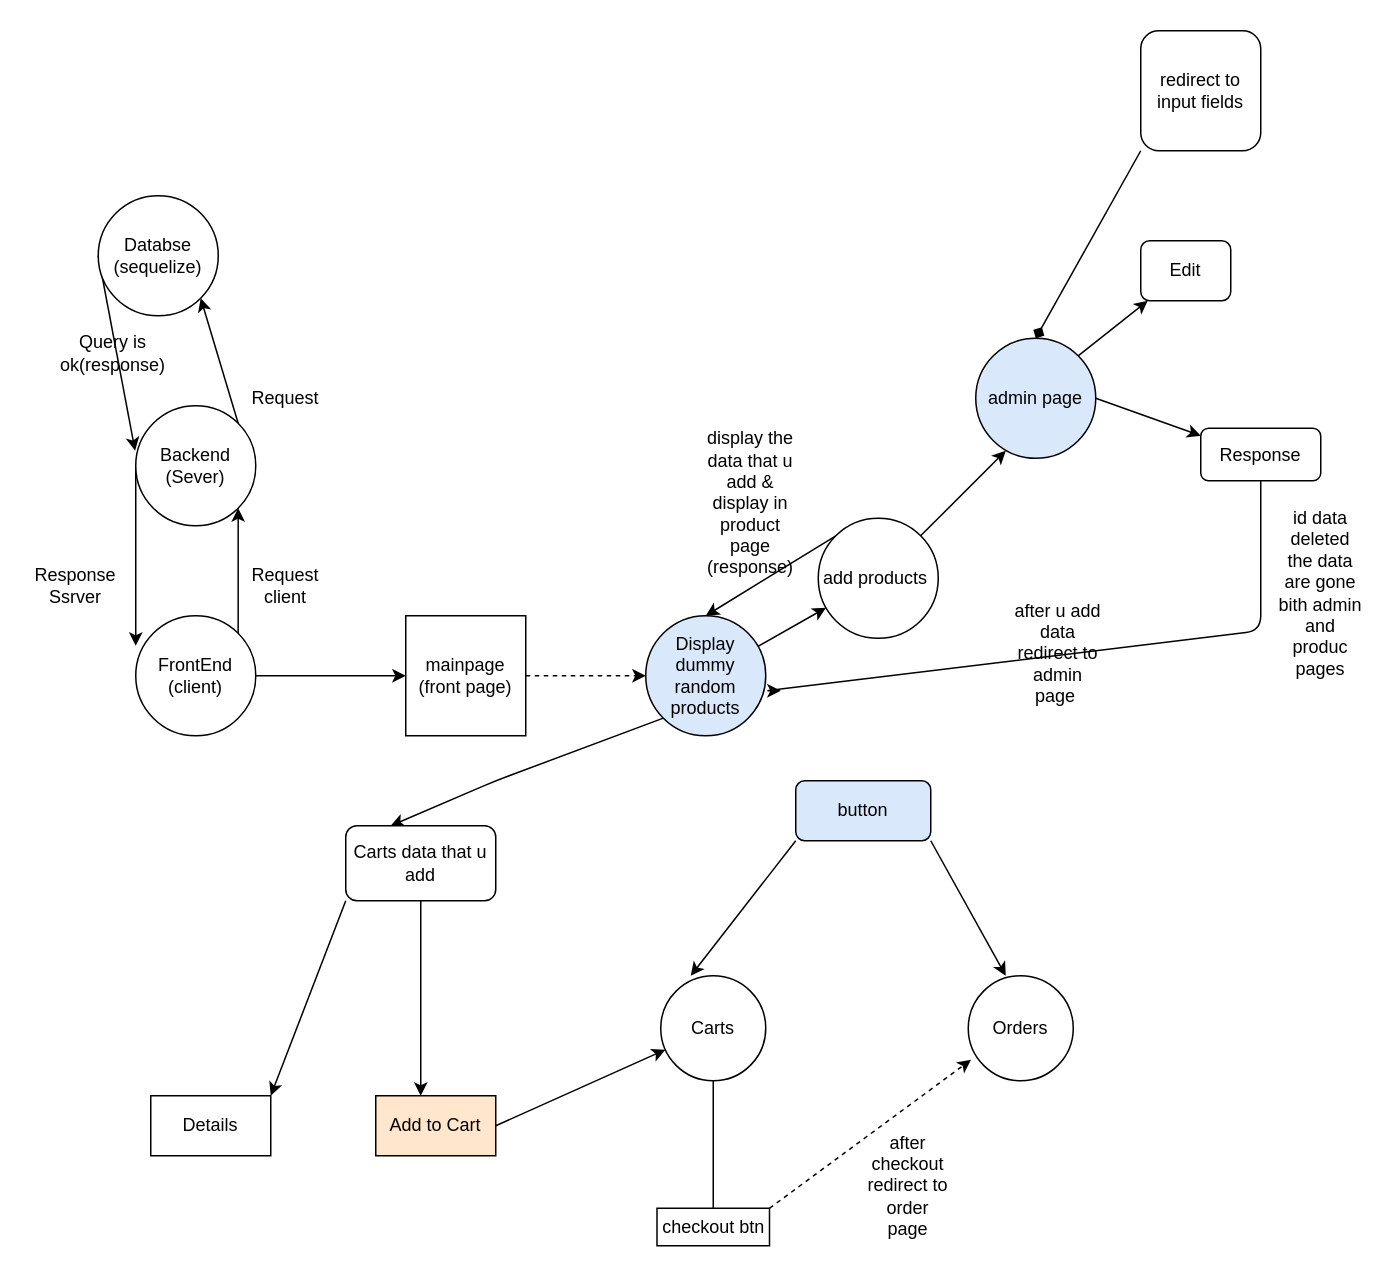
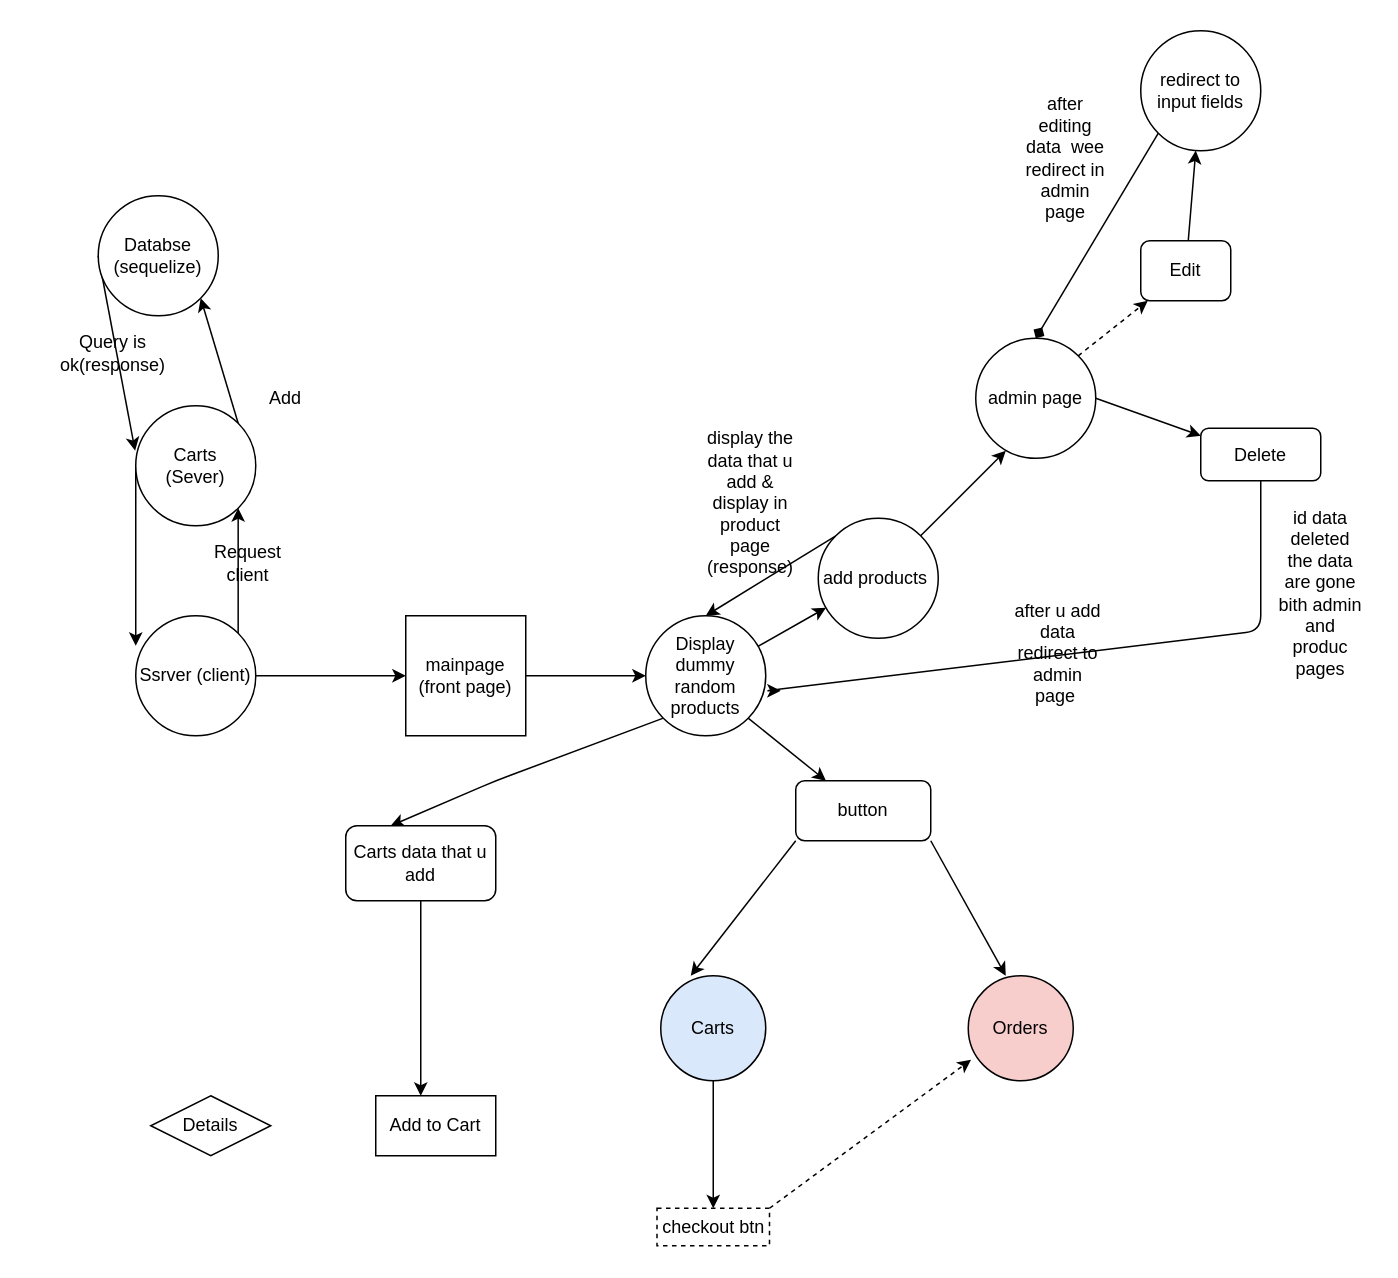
  <mxCell id="0" />
  <mxCell id="1" parent="0" />
  <mxCell id="2" style="edgeStyle=none;html=1;exitX=1;exitY=0;exitDx=0;exitDy=0;entryX=1;entryY=1;entryDx=0;entryDy=0;" parent="1" source="4" target="7" edge="1"><mxGeometry relative="1" as="geometry" /></mxCell>
  <mxCell id="3" value="" style="edgeStyle=none;html=1;" parent="1" source="4" target="11" edge="1"><mxGeometry relative="1" as="geometry" /></mxCell>
- <mxCell id="4" value="FrontEnd (client)" style="ellipse;whiteSpace=wrap;html=1;" parent="1" vertex="1"><mxGeometry x="90" y="410" width="80" height="80" as="geometry" /></mxCell>
+ <mxCell id="4" value="Ssrver (client)" style="ellipse;whiteSpace=wrap;html=1;" parent="1" vertex="1"><mxGeometry x="90" y="410" width="80" height="80" as="geometry" /></mxCell>
  <mxCell id="5" style="edgeStyle=none;html=1;exitX=0;exitY=0.5;exitDx=0;exitDy=0;entryX=0;entryY=0.25;entryDx=0;entryDy=0;entryPerimeter=0;" parent="1" source="7" target="4" edge="1"><mxGeometry relative="1" as="geometry" /></mxCell>
  <mxCell id="6" style="edgeStyle=none;html=1;exitX=1;exitY=0;exitDx=0;exitDy=0;entryX=1;entryY=1;entryDx=0;entryDy=0;" parent="1" source="7" target="9" edge="1"><mxGeometry relative="1" as="geometry" /></mxCell>
- <mxCell id="7" value="Backend&lt;br&gt;(Sever)" style="ellipse;whiteSpace=wrap;html=1;" parent="1" vertex="1"><mxGeometry x="90" y="270" width="80" height="80" as="geometry" /></mxCell>
+ <mxCell id="7" value="Carts&lt;br&gt;(Sever)" style="ellipse;whiteSpace=wrap;html=1;" parent="1" vertex="1"><mxGeometry x="90" y="270" width="80" height="80" as="geometry" /></mxCell>
  <mxCell id="8" style="edgeStyle=none;html=1;exitX=0;exitY=0.5;exitDx=0;exitDy=0;" edge="1" parent="1" source="9"><mxGeometry relative="1" as="geometry"><mxPoint x="89.579" y="300" as="targetPoint" /></mxGeometry></mxCell>
  <mxCell id="9" value="Databse&lt;br&gt;(sequelize)" style="ellipse;whiteSpace=wrap;html=1;" parent="1" vertex="1"><mxGeometry x="65" y="130" width="80" height="80" as="geometry" /></mxCell>
- <mxCell id="10" value="" style="edgeStyle=none;html=1;dashed=1;" edge="1" parent="1" source="11" target="15"><mxGeometry relative="1" as="geometry" /></mxCell>
+ <mxCell id="10" value="" style="edgeStyle=none;html=1;" edge="1" parent="1" source="11" target="15"><mxGeometry relative="1" as="geometry" /></mxCell>
  <mxCell id="11" value="mainpage&lt;br&gt;(front page)" style="whiteSpace=wrap;html=1;rounded=0;" parent="1" vertex="1"><mxGeometry x="270" y="410" width="80" height="80" as="geometry" /></mxCell>
  <mxCell id="12" value="" style="edgeStyle=none;html=1;" edge="1" parent="1" source="15" target="18"><mxGeometry relative="1" as="geometry" /></mxCell>
+ <mxCell id="13" style="edgeStyle=none;html=1;exitX=1;exitY=1;exitDx=0;exitDy=0;" edge="1" parent="1" source="15" target="38"><mxGeometry relative="1" as="geometry"><mxPoint x="560" y="550" as="targetPoint" /></mxGeometry></mxCell>
  <mxCell id="14" style="edgeStyle=none;html=1;exitX=0;exitY=1;exitDx=0;exitDy=0;" edge="1" parent="1" source="15"><mxGeometry relative="1" as="geometry"><mxPoint x="260" y="550" as="targetPoint" /><Array as="points"><mxPoint x="330" y="520" /></Array></mxGeometry></mxCell>
- <mxCell id="15" value="Display dummy random products" style="ellipse;whiteSpace=wrap;html=1;fillColor=#dae8fc;" vertex="1" parent="1"><mxGeometry x="430" y="410" width="80" height="80" as="geometry" /></mxCell>
+ <mxCell id="15" value="Display dummy random products" style="ellipse;whiteSpace=wrap;html=1;" vertex="1" parent="1"><mxGeometry x="430" y="410" width="80" height="80" as="geometry" /></mxCell>
  <mxCell id="16" style="edgeStyle=none;html=1;exitX=0;exitY=0;exitDx=0;exitDy=0;entryX=0.5;entryY=0;entryDx=0;entryDy=0;" edge="1" parent="1" source="18" target="15"><mxGeometry relative="1" as="geometry" /></mxCell>
  <mxCell id="17" style="edgeStyle=none;html=1;exitX=1;exitY=0;exitDx=0;exitDy=0;" edge="1" parent="1" source="18"><mxGeometry relative="1" as="geometry"><mxPoint x="670" y="300" as="targetPoint" /></mxGeometry></mxCell>
  <mxCell id="18" value="add products&amp;nbsp;&lt;br&gt;" style="ellipse;whiteSpace=wrap;html=1;" vertex="1" parent="1"><mxGeometry x="545" y="345" width="80" height="80" as="geometry" /></mxCell>
- <mxCell id="19" value="Request&lt;br&gt;client" style="text;strokeColor=none;align=center;fillColor=none;html=1;verticalAlign=middle;whiteSpace=wrap;rounded=0;" vertex="1" parent="1"><mxGeometry x="160" y="375" width="60" height="30" as="geometry" /></mxCell>
- <mxCell id="20" value="Response&lt;br&gt;Ssrver" style="text;strokeColor=none;align=center;fillColor=none;html=1;verticalAlign=middle;whiteSpace=wrap;rounded=0;" vertex="1" parent="1"><mxGeometry x="20" y="375" width="60" height="30" as="geometry" /></mxCell>
- <mxCell id="21" value="Request" style="text;strokeColor=none;align=center;fillColor=none;html=1;verticalAlign=middle;whiteSpace=wrap;rounded=0;" vertex="1" parent="1"><mxGeometry x="160" y="250" width="60" height="30" as="geometry" /></mxCell>
+ <mxCell id="19" value="Request&lt;br&gt;client" style="text;strokeColor=none;align=center;fillColor=none;html=1;verticalAlign=middle;whiteSpace=wrap;rounded=0;" vertex="1" parent="1"><mxGeometry x="135" y="360" width="60" height="30" as="geometry" /></mxCell>
+ <mxCell id="21" value="Add" style="text;strokeColor=none;align=center;fillColor=none;html=1;verticalAlign=middle;whiteSpace=wrap;rounded=0;" vertex="1" parent="1"><mxGeometry x="160" y="250" width="60" height="30" as="geometry" /></mxCell>
  <mxCell id="22" value="Query is ok(response)" style="text;strokeColor=none;align=center;fillColor=none;html=1;verticalAlign=middle;whiteSpace=wrap;rounded=0;" vertex="1" parent="1"><mxGeometry x="45" y="220" width="60" height="30" as="geometry" /></mxCell>
  <mxCell id="23" value="display the data that u add &amp;amp; display in product page&lt;br&gt;(response)" style="text;strokeColor=none;align=center;fillColor=none;html=1;verticalAlign=middle;whiteSpace=wrap;rounded=0;" vertex="1" parent="1"><mxGeometry x="470" y="320" width="60" height="30" as="geometry" /></mxCell>
  <mxCell id="24" style="edgeStyle=none;html=1;exitX=1;exitY=0.5;exitDx=0;exitDy=0;" edge="1" parent="1" source="26"><mxGeometry relative="1" as="geometry"><mxPoint x="800" y="290" as="targetPoint" /></mxGeometry></mxCell>
- <mxCell id="25" style="edgeStyle=none;html=1;exitX=1;exitY=0;exitDx=0;exitDy=0;" edge="1" parent="1" source="26" target="29"><mxGeometry relative="1" as="geometry"><mxPoint x="760" y="180" as="targetPoint" /></mxGeometry></mxCell>
- <mxCell id="26" value="admin page" style="ellipse;whiteSpace=wrap;html=1;aspect=fixed;fillColor=#dae8fc;" vertex="1" parent="1"><mxGeometry x="650" y="225" width="80" height="80" as="geometry" /></mxCell>
+ <mxCell id="25" style="edgeStyle=none;html=1;exitX=1;exitY=0;exitDx=0;exitDy=0;dashed=1;" edge="1" parent="1" source="26" target="29"><mxGeometry relative="1" as="geometry"><mxPoint x="760" y="180" as="targetPoint" /></mxGeometry></mxCell>
+ <mxCell id="26" value="admin page" style="ellipse;whiteSpace=wrap;html=1;aspect=fixed;" vertex="1" parent="1"><mxGeometry x="650" y="225" width="80" height="80" as="geometry" /></mxCell>
  <mxCell id="27" value="after u add data redirect to admin page&amp;nbsp;" style="text;strokeColor=none;align=center;fillColor=none;html=1;verticalAlign=middle;whiteSpace=wrap;rounded=0;" vertex="1" parent="1"><mxGeometry x="675" y="420" width="60" height="30" as="geometry" /></mxCell>
+ <mxCell id="28" value="" style="edgeStyle=none;html=1;" edge="1" parent="1" source="29" target="33"><mxGeometry relative="1" as="geometry" /></mxCell>
  <mxCell id="29" value="Edit" style="rounded=1;whiteSpace=wrap;html=1;" vertex="1" parent="1"><mxGeometry x="760" y="160" width="60" height="40" as="geometry" /></mxCell>
  <mxCell id="30" style="edgeStyle=none;html=1;exitX=0.5;exitY=1;exitDx=0;exitDy=0;" edge="1" parent="1" source="31"><mxGeometry relative="1" as="geometry"><mxPoint x="520" y="460" as="targetPoint" /><Array as="points"><mxPoint x="840" y="420" /><mxPoint x="510" y="460" /></Array></mxGeometry></mxCell>
- <mxCell id="31" value="Response" style="rounded=1;whiteSpace=wrap;html=1;" vertex="1" parent="1"><mxGeometry x="800" y="285" width="80" height="35" as="geometry" /></mxCell>
+ <mxCell id="31" value="Delete" style="rounded=1;whiteSpace=wrap;html=1;" vertex="1" parent="1"><mxGeometry x="800" y="285" width="80" height="35" as="geometry" /></mxCell>
  <mxCell id="32" style="edgeStyle=none;html=1;exitX=0;exitY=1;exitDx=0;exitDy=0;entryX=0.5;entryY=0;entryDx=0;entryDy=0;endArrow=diamond;" edge="1" parent="1" source="33" target="26"><mxGeometry relative="1" as="geometry" /></mxCell>
- <mxCell id="33" value="redirect to input fields" style="whiteSpace=wrap;html=1;rounded=1;" vertex="1" parent="1"><mxGeometry x="760" y="20" width="80" height="80" as="geometry" /></mxCell>
+ <mxCell id="33" value="redirect to input fields" style="ellipse;whiteSpace=wrap;html=1;rounded=1;" vertex="1" parent="1"><mxGeometry x="760" y="20" width="80" height="80" as="geometry" /></mxCell>
+ <mxCell id="34" value="after editing data&amp;nbsp; wee redirect in admin page" style="text;strokeColor=none;align=center;fillColor=none;html=1;verticalAlign=middle;whiteSpace=wrap;rounded=0;" vertex="1" parent="1"><mxGeometry x="680" y="90" width="60" height="30" as="geometry" /></mxCell>
  <mxCell id="35" value="id data deleted the data are gone bith admin and produc pages" style="text;strokeColor=none;align=center;fillColor=none;html=1;verticalAlign=middle;whiteSpace=wrap;rounded=0;" vertex="1" parent="1"><mxGeometry x="850" y="380" width="60" height="30" as="geometry" /></mxCell>
  <mxCell id="36" style="edgeStyle=none;html=1;exitX=0;exitY=1;exitDx=0;exitDy=0;" edge="1" parent="1" source="38"><mxGeometry relative="1" as="geometry"><mxPoint x="460" y="650" as="targetPoint" /></mxGeometry></mxCell>
  <mxCell id="37" style="edgeStyle=none;html=1;exitX=1;exitY=1;exitDx=0;exitDy=0;" edge="1" parent="1" source="38"><mxGeometry relative="1" as="geometry"><mxPoint x="670" y="650" as="targetPoint" /></mxGeometry></mxCell>
- <mxCell id="38" value="button" style="rounded=1;whiteSpace=wrap;html=1;fillColor=#dae8fc;" vertex="1" parent="1"><mxGeometry x="530" y="520" width="90" height="40" as="geometry" /></mxCell>
- <mxCell id="39" value="Orders" style="ellipse;whiteSpace=wrap;html=1;aspect=fixed;" vertex="1" parent="1"><mxGeometry x="645" y="650" width="70" height="70" as="geometry" /></mxCell>
- <mxCell id="40" value="" style="edgeStyle=none;html=1;endArrow=none;" edge="1" parent="1" source="41" target="49"><mxGeometry relative="1" as="geometry" /></mxCell>
- <mxCell id="41" value="Carts" style="ellipse;whiteSpace=wrap;html=1;aspect=fixed;" vertex="1" parent="1"><mxGeometry x="440" y="650" width="70" height="70" as="geometry" /></mxCell>
+ <mxCell id="38" value="button" style="rounded=1;whiteSpace=wrap;html=1;" vertex="1" parent="1"><mxGeometry x="530" y="520" width="90" height="40" as="geometry" /></mxCell>
+ <mxCell id="39" value="Orders" style="ellipse;whiteSpace=wrap;html=1;aspect=fixed;fillColor=#f8cecc;" vertex="1" parent="1"><mxGeometry x="645" y="650" width="70" height="70" as="geometry" /></mxCell>
+ <mxCell id="40" value="" style="edgeStyle=none;html=1;" edge="1" parent="1" source="41" target="49"><mxGeometry relative="1" as="geometry" /></mxCell>
+ <mxCell id="41" value="Carts" style="ellipse;whiteSpace=wrap;html=1;aspect=fixed;fillColor=#dae8fc;" vertex="1" parent="1"><mxGeometry x="440" y="650" width="70" height="70" as="geometry" /></mxCell>
  <mxCell id="42" value="Carts data that u add" style="rounded=1;whiteSpace=wrap;html=1;" vertex="1" parent="1"><mxGeometry x="230" y="550" width="100" height="50" as="geometry" /></mxCell>
- <mxCell id="43" style="edgeStyle=none;html=1;exitX=0;exitY=1;exitDx=0;exitDy=0;entryX=1;entryY=0;entryDx=0;entryDy=0;" edge="1" parent="1" source="42" target="47"><mxGeometry relative="1" as="geometry"><mxPoint x="180" y="790" as="targetPoint" /><mxPoint x="240" y="720" as="sourcePoint" /></mxGeometry></mxCell>
  <mxCell id="44" style="edgeStyle=none;html=1;exitX=0.5;exitY=1;exitDx=0;exitDy=0;" edge="1" parent="1" source="42"><mxGeometry relative="1" as="geometry"><mxPoint x="280" y="730" as="targetPoint" /><mxPoint x="280" y="720" as="sourcePoint" /></mxGeometry></mxCell>
- <mxCell id="45" style="edgeStyle=none;html=1;exitX=1;exitY=0.5;exitDx=0;exitDy=0;" edge="1" parent="1" source="46" target="41"><mxGeometry relative="1" as="geometry" /></mxCell>
- <mxCell id="46" value="Add to Cart" style="rounded=0;whiteSpace=wrap;html=1;fillColor=#ffe6cc;" vertex="1" parent="1"><mxGeometry x="250" y="730" width="80" height="40" as="geometry" /></mxCell>
- <mxCell id="47" value="Details" style="rounded=0;whiteSpace=wrap;html=1;" vertex="1" parent="1"><mxGeometry x="100" y="730" width="80" height="40" as="geometry" /></mxCell>
+ <mxCell id="46" value="Add to Cart" style="rounded=0;whiteSpace=wrap;html=1;" vertex="1" parent="1"><mxGeometry x="250" y="730" width="80" height="40" as="geometry" /></mxCell>
+ <mxCell id="47" value="Details" style="rhombus;whiteSpace=wrap;html=1;" vertex="1" parent="1"><mxGeometry x="100" y="730" width="80" height="40" as="geometry" /></mxCell>
  <mxCell id="48" style="edgeStyle=none;html=1;exitX=1;exitY=0;exitDx=0;exitDy=0;entryX=0.027;entryY=0.8;entryDx=0;entryDy=0;entryPerimeter=0;dashed=1;" edge="1" parent="1" source="49" target="39"><mxGeometry relative="1" as="geometry" /></mxCell>
- <mxCell id="49" value="checkout btn" style="whiteSpace=wrap;html=1;" vertex="1" parent="1"><mxGeometry x="437.5" y="805" width="75" height="25" as="geometry" /></mxCell>
- <mxCell id="50" value="after checkout redirect to order page" style="text;strokeColor=none;align=center;fillColor=none;html=1;verticalAlign=middle;whiteSpace=wrap;rounded=0;" vertex="1" parent="1"><mxGeometry x="575" y="775" width="60" height="30" as="geometry" /></mxCell>
+ <mxCell id="49" value="checkout btn" style="whiteSpace=wrap;html=1;dashed=1;" vertex="1" parent="1"><mxGeometry x="437.5" y="805" width="75" height="25" as="geometry" /></mxCell>
